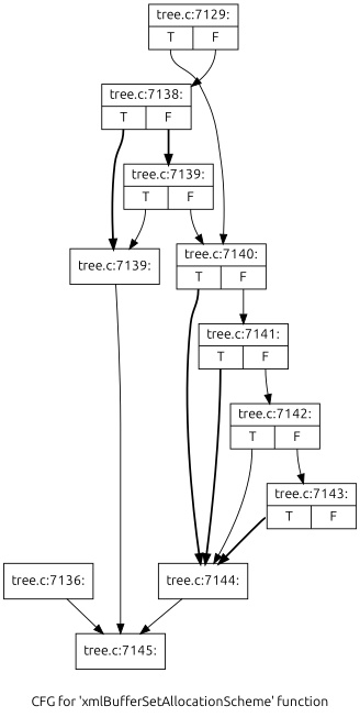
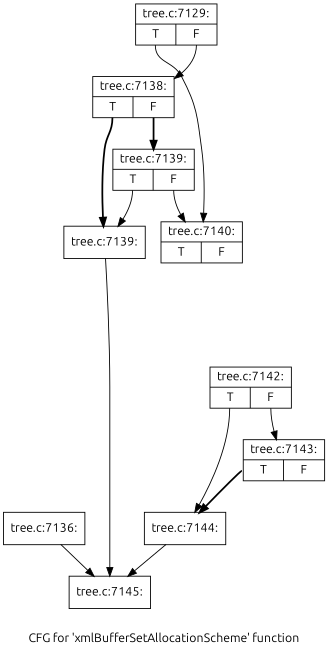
  digraph {
    fontname=Ubuntu
    label="CFG for 'xmlBufferSetAllocationScheme' function"
    node [fontname=Ubuntu shape=record]
    edge [fontname=Ubuntu style=solid tailport=s0]
    n1 [label="{tree.c:7129:|{<s0>T|<s1>F}}"]
    n2 [label="{tree.c:7138:|{<s0>T|<s1>F}}"]
    n3 [label="{tree.c:7140:|{<s0>T|<s1>F}}"]
    n4 [label="{tree.c:7136:}"]
    n5 [label="{tree.c:7145:}"]
    n6 [label="{tree.c:7139:}"]
    n7 [label="{tree.c:7139:|{<s0>T|<s1>F}}"]
    n8 [label="{tree.c:7144:}"]
-   n9 [label="{tree.c:7141:|{<s0>T|<s1>F}}"]
    n10 [label="{tree.c:7142:|{<s0>T|<s1>F}}"]
    n11 [label="{tree.c:7143:|{<s0>T|<s1>F}}"]
    n1 -> n2 [tailport=s1]
    n1 -> n3
    n2 -> n6 [style=bold]
    n2 -> n7 [style=bold tailport=s1]
-   n3 -> n8 [style=bold]
-   n3 -> n9 [tailport=s1]
    n4 -> n5
    n6 -> n5
    n7 -> n3 [tailport=s1]
    n7 -> n6
    n8 -> n5
-   n9 -> n8 [style=bold]
-   n9 -> n10 [tailport=s1]
    n10 -> n8
    n10 -> n11 [tailport=s1]
    n11 -> n8 [style=bold]
  }
